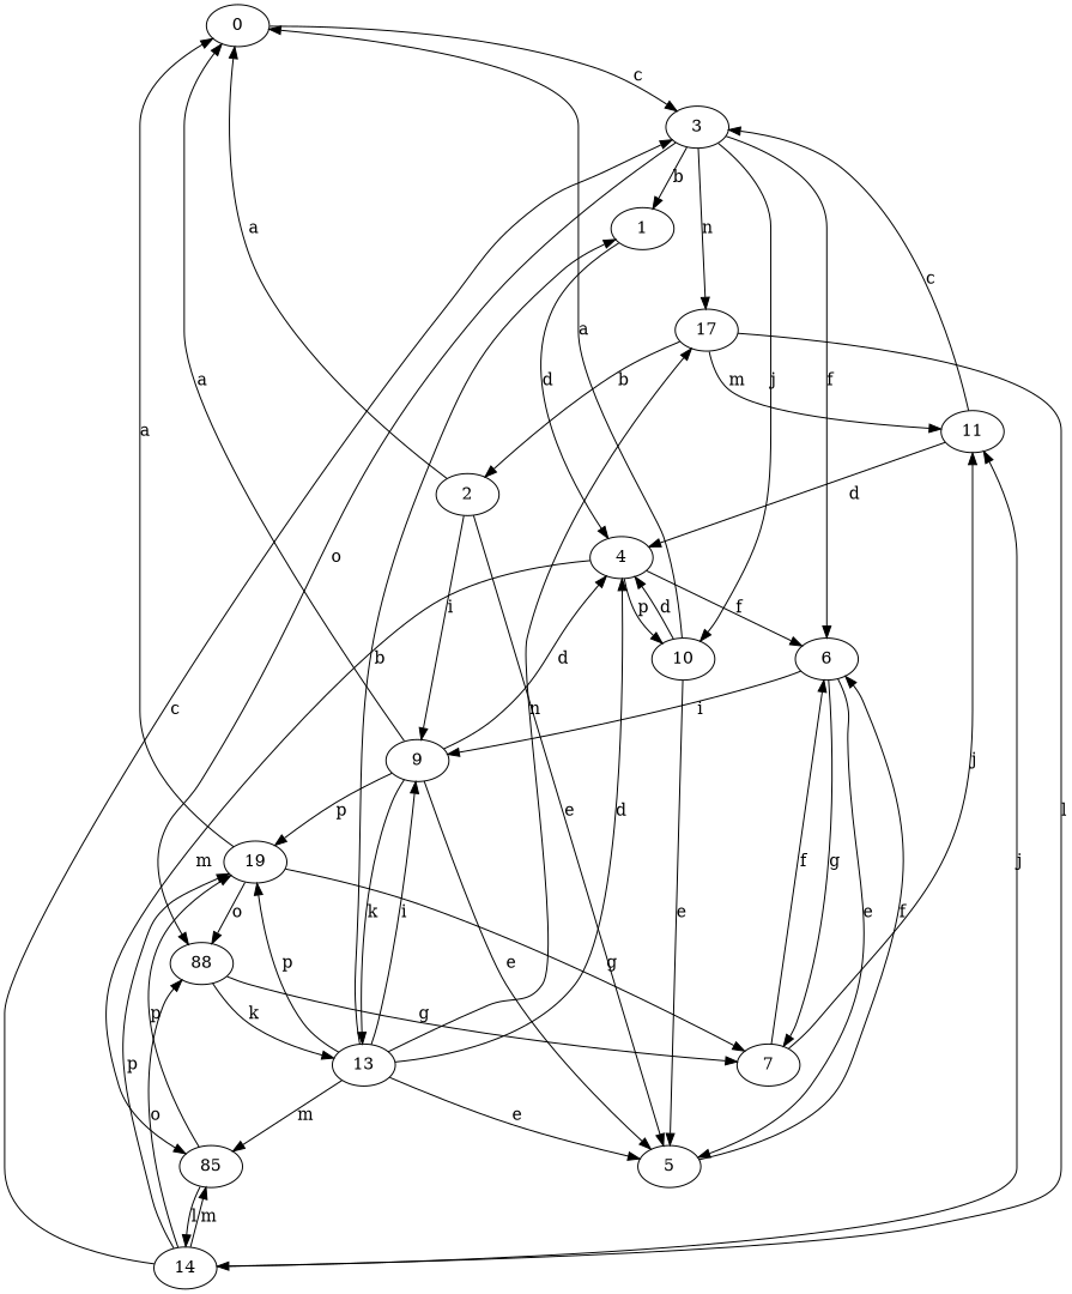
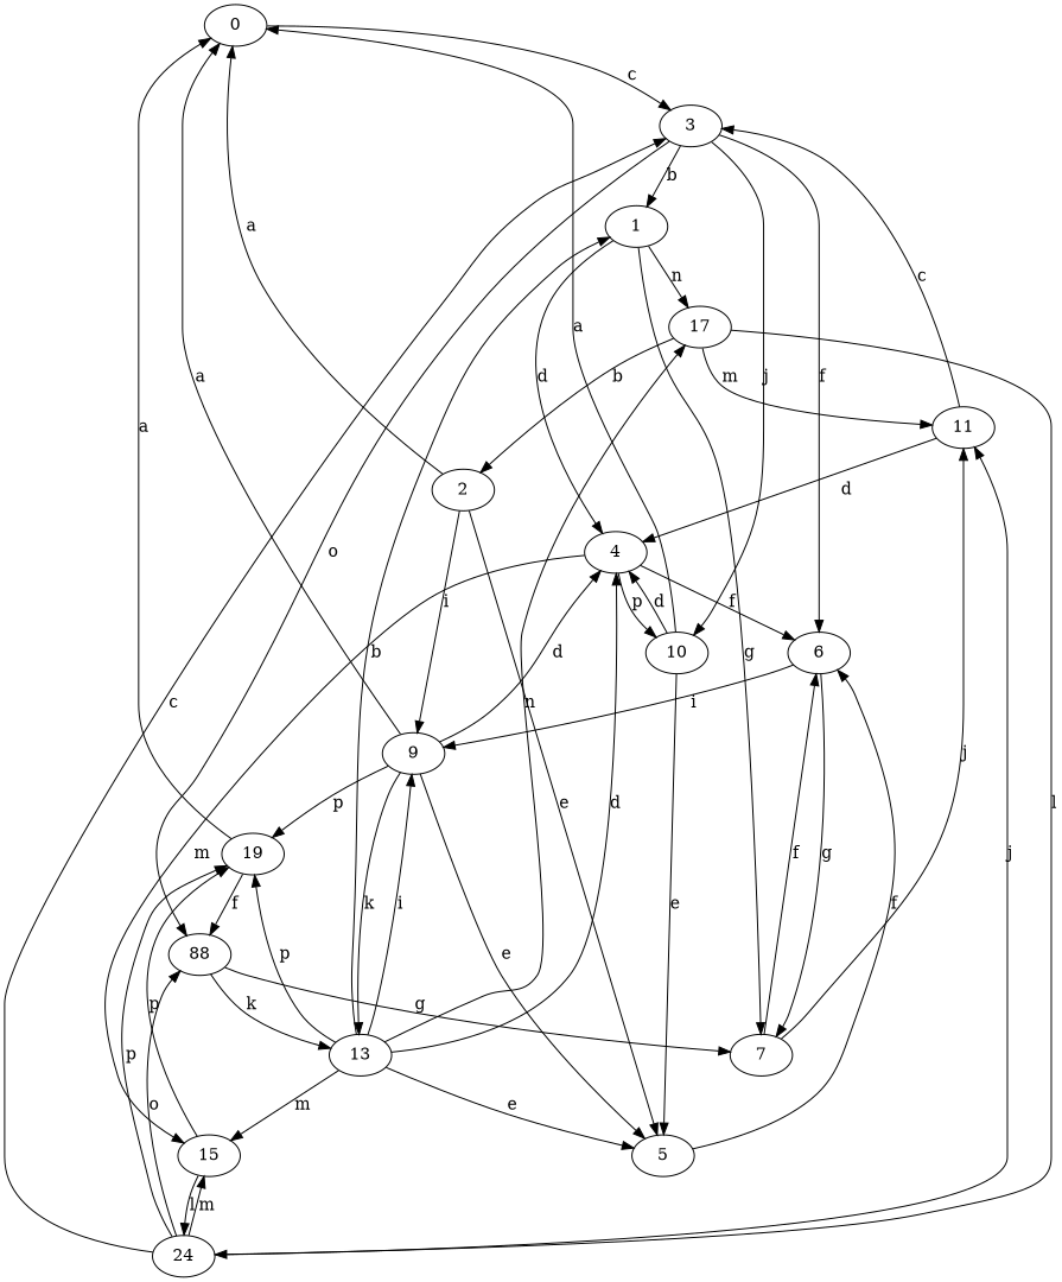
  strict digraph {
    0
    3
    1
    6
    10
    17
    n7 [label=88]
    4
    7
-   15 [label=85]
+   15
    11
    2
    5
    9
    13
    19
-   14
+   14 [label=24]
    0 -> 3 [label=c]
    3 -> 1 [label=b]
    3 -> 6 [label=f]
    3 -> 10 [label=j]
-   3 -> 17 [label=n]
+   1 -> 17 [label=n]
    3 -> n7 [label=o]
    1 -> 4 [label=d]
-   19 -> 7 [label=g]
+   1 -> 7 [label=g]
    6 -> 7 [label=g]
-   6 -> 5 [label=e]
    6 -> 9 [label=i]
    10 -> 0 [label=a]
    10 -> 4 [label=d]
    10 -> 5 [label=e]
    17 -> 11 [label=m]
    17 -> 2 [label=b]
    17 -> 14 [label=l]
    n7 -> 7 [label=g]
    n7 -> 13 [label=k]
    4 -> 6 [label=f]
    4 -> 10 [label=p]
    4 -> 15 [label=m]
    7 -> 6 [label=f]
    7 -> 11 [label=j]
    15 -> 19 [label=p]
    15 -> 14 [label=l]
    11 -> 3 [label=c]
    11 -> 4 [label=d]
    2 -> 0 [label=a]
    2 -> 5 [label=e]
    2 -> 9 [label=i]
    5 -> 6 [label=f]
    9 -> 0 [label=a]
    9 -> 4 [label=d]
    9 -> 5 [label=e]
    9 -> 13 [label=k]
    9 -> 19 [label=p]
    13 -> 1 [label=b]
    13 -> 17 [label=n]
    13 -> 4 [label=d]
    13 -> 15 [label=m]
    13 -> 5 [label=e]
    13 -> 9 [label=i]
    13 -> 19 [label=p]
    19 -> 0 [label=a]
-   19 -> n7 [label=o]
+   19 -> n7 [label=f]
    14 -> 3 [label=c]
    14 -> n7 [label=o]
    14 -> 15 [label=m]
    14 -> 11 [label=j]
    14 -> 19 [label=p]
  }
